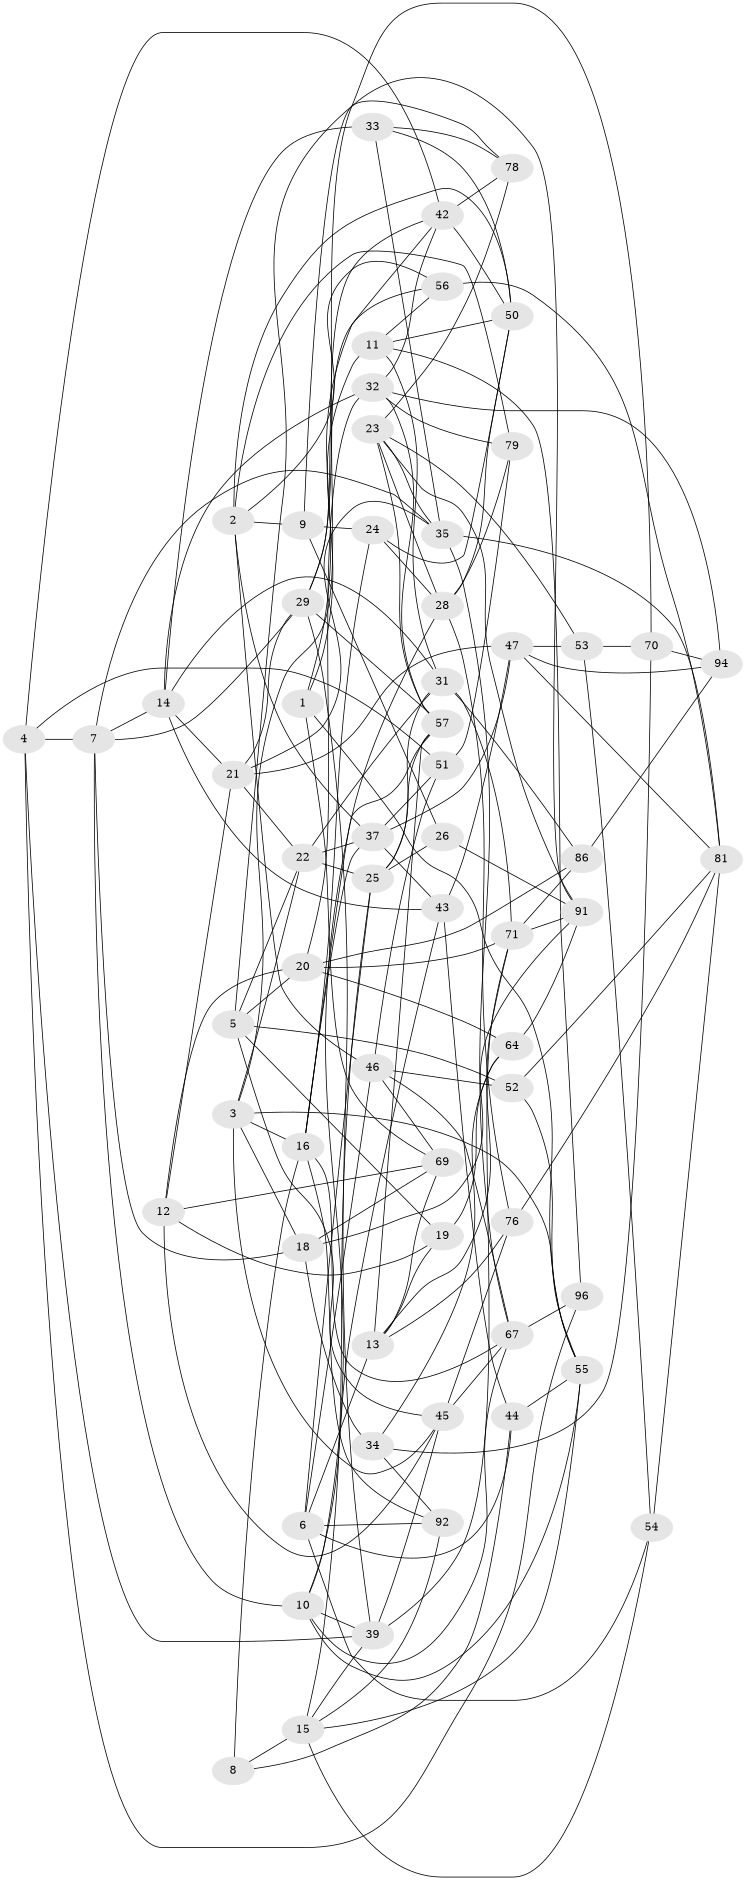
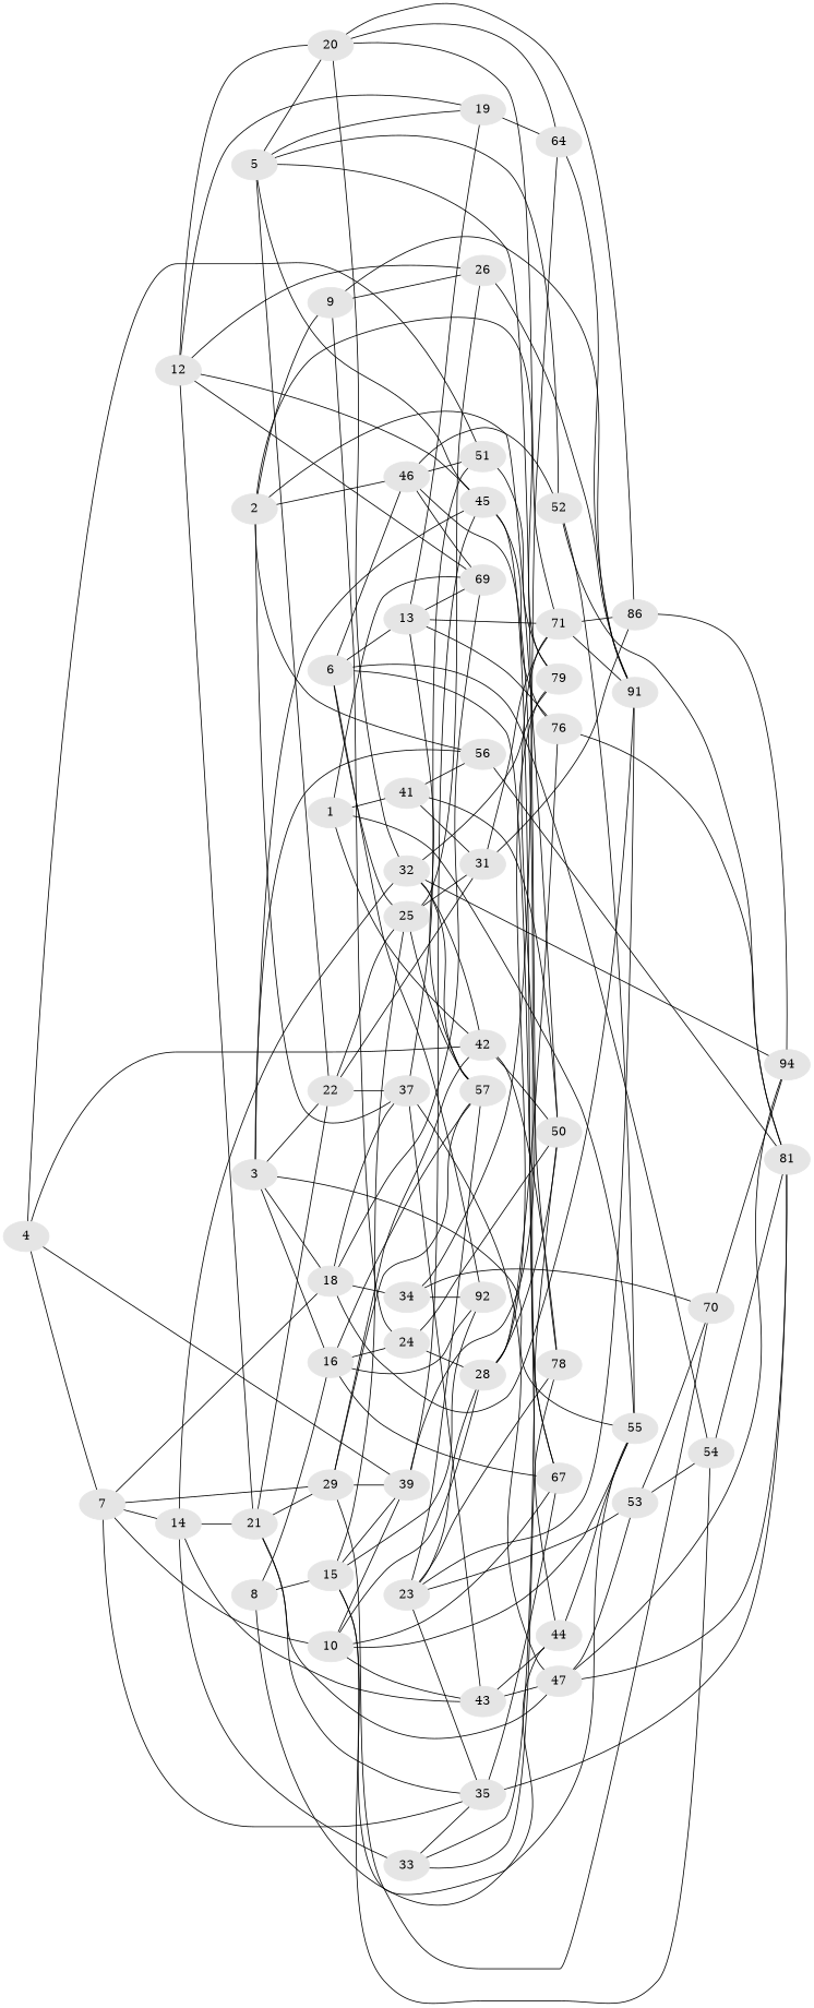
  graph {
    rankdir=LR
    node [color=gray90 style=filled]
-   11 [super="+27"]
+   11 [super="+27" label=41]
    50 [super="+60"]
    56
-   96
    31 [super="+72"]
    1
    42 [super="+80"]
    55 [super="+82"]
    69 [super="+99"]
    78
    2 [super="+83"]
    9
    37 [super="+59"]
    46 [super="+48"]
    79
    24
    26
    91 [super="+93"]
    51
    43 [super="+87"]
    47 [super="+95"]
    52
    67 [super="+100"]
    81 [super="+84"]
    3 [super="+58"]
    16 [super="+38"]
    18 [super="+68"]
    22 [super="+62"]
    45 [super="+102"]
    92
    57 [super="+85"]
    34
    25 [super="+101"]
    76
    4 [super="+49"]
    7 [super="+17"]
    39 [super="+77"]
    10 [super="+61"]
    14 [super="+66"]
    29 [super="+98"]
    35 [super="+63"]
    71 [super="+90"]
    44 [super="+97"]
    5 [super="+40"]
    19
    20 [super="+36"]
    64
    32 [super="+41"]
    86
    6 [super="+74"]
    13 [super="+75"]
    54
    28 [super="+88"]
    21 [super="+65"]
    33
    70
    15 [super="+30"]
    8
    12 [super="+89"]
    94
    53
    23 [super="+73"]
    11 -- 50
    11 -- 56
-   11 -- 96 [weight=2]
    11 -- 31
    56 -- 81
    31 -- 71
    31 -- 86
    1 -- 11
    1 -- 42
    1 -- 55
    1 -- 69
    42 -- 50
    42 -- 78
    2 -- 50
    2 -- 56
    2 -- 9
    2 -- 37
    2 -- 46
    2 -- 79
    9 -- 24
    9 -- 26
    9 -- 91
    37 -- 51
    37 -- 43
    37 -- 47
    46 -- 69
    46 -- 51
    46 -- 52
    46 -- 67
    24 -- 50
    24 -- 28
    26 -- 91
    51 -- 79
    43 -- 47
    43 -- 44
    47 -- 81
    47 -- 94
    47 -- 53
    52 -- 55
    52 -- 81
-   67 -- 96
    3 -- 56
    3 -- 55
    3 -- 16
    3 -- 18
    3 -- 22
    3 -- 45
    16 -- 24
    16 -- 67
    16 -- 92
    16 -- 57
    18 -- 69
-   16 -- 37
+   18 -- 37
    18 -- 91
    18 -- 34
    22 -- 31
    22 -- 37
    22 -- 25
    45 -- 67
    45 -- 76
    34 -- 92
    34 -- 64
    34 -- 70
    25 -- 31
    25 -- 26
    25 -- 57
    76 -- 81
-   4 -- 96
    4 -- 42
    4 -- 51
    4 -- 7
    4 -- 39
    7 -- 18
    7 -- 10
    7 -- 14
    7 -- 29
    7 -- 35
    39 -- 45
    39 -- 71
    10 -- 55
    10 -- 43
    10 -- 67
    10 -- 39
    10 -- 28
-   14 -- 31
    14 -- 43
    14 -- 32
    14 -- 21
    14 -- 33
    29 -- 42
    29 -- 57
    29 -- 39
    29 -- 70
    35 -- 67
    35 -- 81
    71 -- 91
    71 -- 86
    44 -- 55
    5 -- 78
    5 -- 52
    5 -- 22
    5 -- 45
    5 -- 19
    5 -- 20
    19 -- 64
    20 -- 71
    20 -- 64
    20 -- 32
    20 -- 86
    64 -- 91
    32 -- 42
    32 -- 79
    32 -- 57
    32 -- 94
    86 -- 94
    6 -- 46
    6 -- 92
    6 -- 25
    6 -- 44
    6 -- 13
    6 -- 54
    13 -- 69
    13 -- 57
    13 -- 76
    13 -- 71
    13 -- 19
    54 -- 81
    28 -- 50
    28 -- 79
    28 -- 76
    21 -- 47
    21 -- 22
    21 -- 29
    21 -- 35
    33 -- 50
    33 -- 78
    33 -- 35
    70 -- 94
    15 -- 55
    15 -- 92
    15 -- 25
    15 -- 39
    15 -- 54
    8 -- 16
    8 -- 44 [weight=2]
    8 -- 15
    12 -- 69
+   12 -- 26
    12 -- 45
    12 -- 19
    12 -- 20
    12 -- 21
    53 -- 54
    53 -- 70
    23 -- 78
    23 -- 91
    23 -- 57
    23 -- 35
    23 -- 28
    23 -- 53
  }
